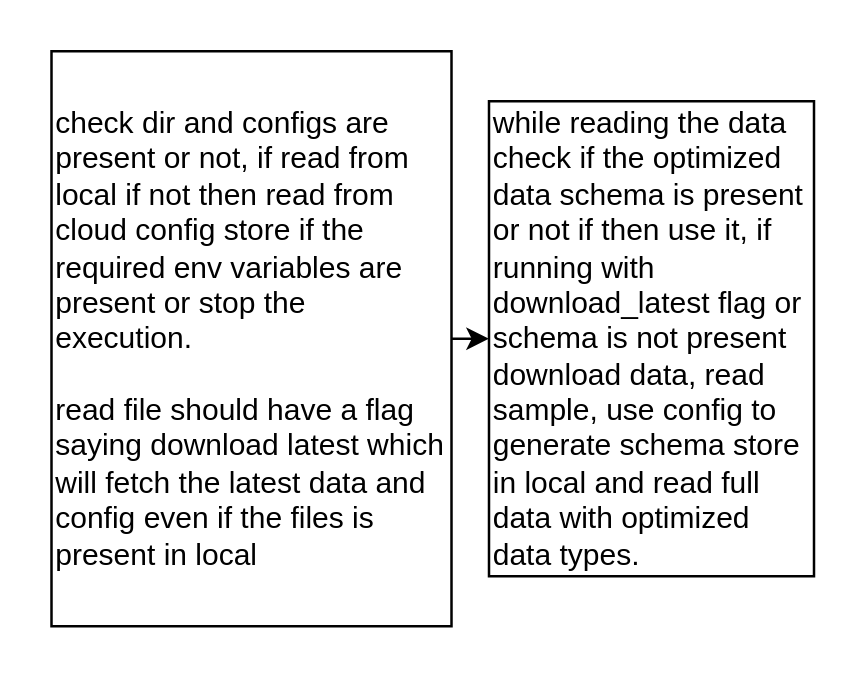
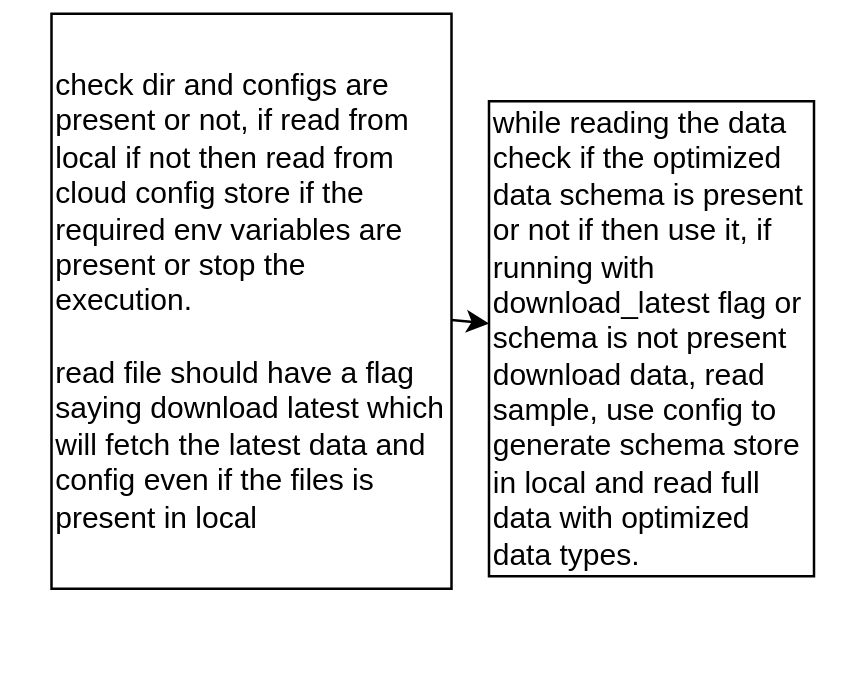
  <mxCell id="0" />
  <mxCell id="1" parent="0" />
  <mxCell id="2" style="edgeStyle=none;html=1;" edge="1" parent="1" source="3" target="4"><mxGeometry relative="1" as="geometry" /></mxCell>
- <mxCell id="3" value="check dir and configs are present or not, if read from local if not then read from cloud config store if the required env variables are present or stop the execution.&lt;br&gt;&lt;br&gt;read file should have a flag saying download latest which will fetch the latest data and config even if the files is present in local" style="rounded=0;whiteSpace=wrap;html=1;align=left;" vertex="1" parent="1"><mxGeometry x="20" y="20" width="160" height="230" as="geometry" /></mxCell>
+ <mxCell id="3" value="check dir and configs are present or not, if read from local if not then read from cloud config store if the required env variables are present or stop the execution.&lt;br&gt;&lt;br&gt;read file should have a flag saying download latest which will fetch the latest data and config even if the files is present in local" style="rounded=0;whiteSpace=wrap;html=1;align=left;" vertex="1" parent="1"><mxGeometry x="20" y="5" width="160" height="230" as="geometry" /></mxCell>
  <mxCell id="4" value="while reading the data check if the optimized data schema is present or not if then use it, if running with download_latest flag or schema is not present download data, read sample, use config to generate schema store in local and read full data with optimized data types." style="rounded=0;whiteSpace=wrap;html=1;align=left;" vertex="1" parent="1"><mxGeometry x="195" y="40" width="130" height="190" as="geometry" /></mxCell>
